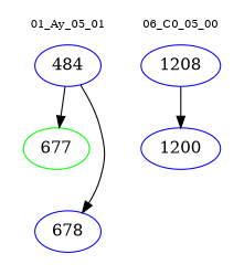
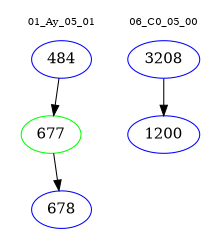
  digraph {
    node [color=blue]
    edge [color=black]
    n1 [label=484]
    n2 [color=green label=677]
    n3 [label=678]
-   n4 [label=1208]
+   n4 [label=3208]
    n5 [label=1200]
    subgraph cluster_1 {
      color=white
      fontsize=10
      label="01_Ay_05_01"
      n1
      n2
      n3
    }
    subgraph cluster_2 {
      color=white
      fontsize=10
      label="06_C0_05_00"
      n4
      n5
    }
    n1 -> n2
-   n1 -> n3
+   n2 -> n3
    n4 -> n5
  }
